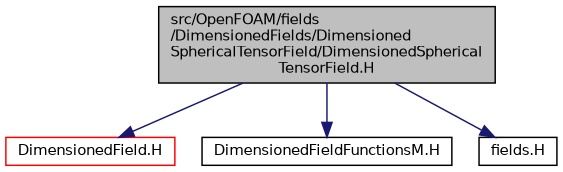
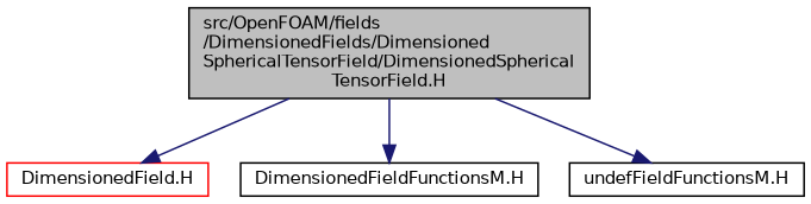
  digraph {
    node [color=black fontname=Helvetica fontsize=10 shape=record]
    edge [color=midnightblue fontname=Helvetica fontsize=10 labelfontname=Helvetica labelfontsize=10 style=solid]
    n1 [fillcolor=grey75 fontcolor=black height=0.2 label="src/OpenFOAM/fields\l/DimensionedFields/Dimensioned\lSphericalTensorField/DimensionedSpherical\lTensorField.H" style=filled width=0.4]
    n2 [color=red height=0.2 label="DimensionedField.H" width=0.4]
    n3 [height=0.2 label="DimensionedFieldFunctionsM.H" width=0.4]
-   n4 [height=0.2 label="fields.H" width=0.4]
+   n4 [height=0.2 label="undefFieldFunctionsM.H" width=0.4]
    n1 -> n2
    n1 -> n3
    n1 -> n4
  }
